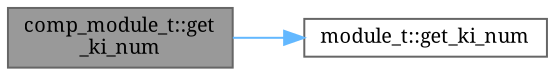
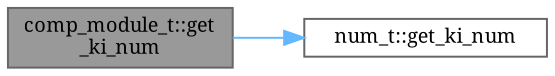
  digraph {
    rankdir=LR
    fontname="Noto Serif"
    node [fontname="Noto Serif" fontsize=10 shape=box style=filled]
    n1 [color=gray40 fillcolor=grey60 fontcolor=black height=0.2 label="comp_module_t::get\l_ki_num" width=0.4]
-   n2 [color=grey40 fillcolor=white height=0.2 label="module_t::get_ki_num" width=0.4]
+   n2 [color=grey40 fillcolor=white height=0.2 label="num_t::get_ki_num" width=0.4]
    n1 -> n2 [color=steelblue1 fontname="Noto Serif" fontsize=10 labelfontname=Helvetica labelfontsize=10 style=solid]
  }
